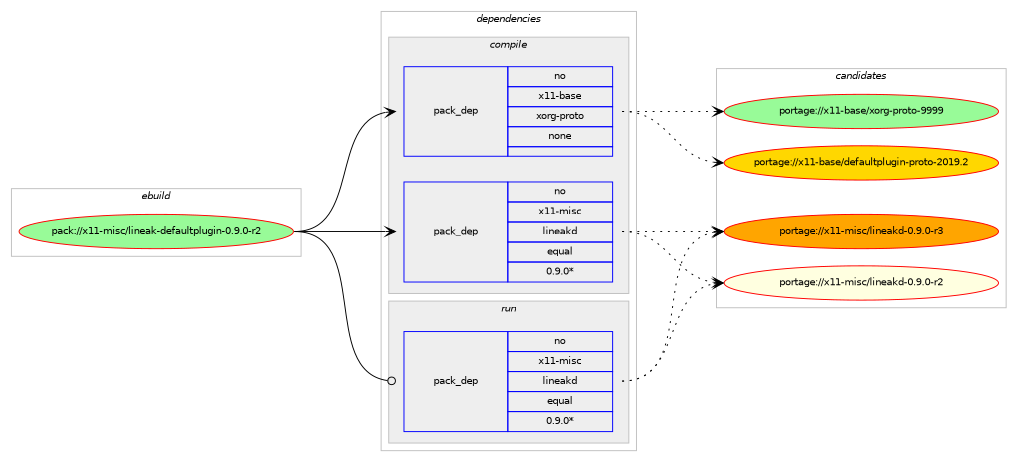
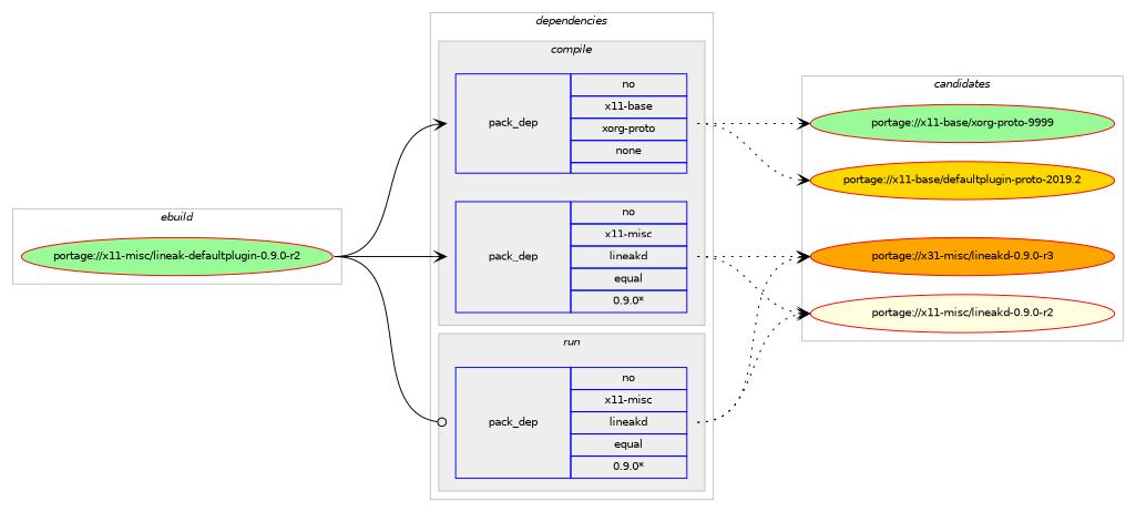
  digraph {
    compound=true
    concentrate=true
    fontname=Helvetica
    fontsize=10
    newrank=true
    rankdir=LR
    ranksep=1.5
    node [color=red fontname=Helvetica fontsize=10 style=filled]
    edge [arrowhead=vee headport=w style=dotted tailport=e weight=100]
-   n1 [fillcolor=palegreen label="pack://x11-misc/lineak-defaultplugin-0.9.0-r2" width=4]
+   n1 [fillcolor=palegreen label="portage://x11-misc/lineak-defaultplugin-0.9.0-r2" width=4]
    n2 [color=blue label=<<TABLE BORDER="0" CELLBORDER="1" CELLSPACING="0" CELLPADDING="4" WIDTH="220"><TR><TD ROWSPAN="6" CELLPADDING="30">pack_dep</TD></TR><TR><TD WIDTH="110">no</TD></TR><TR><TD>x11-base</TD></TR><TR><TD>xorg-proto</TD></TR><TR><TD>none</TD></TR><TR><TD></TD></TR></TABLE>> shape=none style=""]
    n3 [color=blue label=<<TABLE BORDER="0" CELLBORDER="1" CELLSPACING="0" CELLPADDING="4" WIDTH="220"><TR><TD ROWSPAN="6" CELLPADDING="30">pack_dep</TD></TR><TR><TD WIDTH="110">no</TD></TR><TR><TD>x11-misc</TD></TR><TR><TD>lineakd</TD></TR><TR><TD>equal</TD></TR><TR><TD>0.9.0*</TD></TR></TABLE>> shape=none style=""]
    n4 [color=blue label=<<TABLE BORDER="0" CELLBORDER="1" CELLSPACING="0" CELLPADDING="4" WIDTH="220"><TR><TD ROWSPAN="6" CELLPADDING="30">pack_dep</TD></TR><TR><TD WIDTH="110">no</TD></TR><TR><TD>x11-misc</TD></TR><TR><TD>lineakd</TD></TR><TR><TD>equal</TD></TR><TR><TD>0.9.0*</TD></TR></TABLE>> shape=none style=""]
    n5 [fillcolor=palegreen label="portage://x11-base/xorg-proto-9999" width=4]
    n6 [fillcolor=gold label="portage://x11-base/defaultplugin-proto-2019.2" width=4]
-   n7 [fillcolor=orange label="portage://x11-misc/lineakd-0.9.0-r3" width=4]
+   n7 [fillcolor=orange label="portage://x31-misc/lineakd-0.9.0-r3" width=4]
    n8 [fillcolor=lightyellow label="portage://x11-misc/lineakd-0.9.0-r2" width=4]
    subgraph cluster_1 {
      color=gray
      label=<<i>ebuild</i>>
      rank=same
      n1
    }
    subgraph cluster_2 {
      color=gray
      label=<<i>dependencies</i>>
      subgraph cluster_3 {
        color=gray
        fillcolor="#eeeeee"
        label=<<i>compile</i>>
        style=filled
        subgraph sub_4 {
          color=gray
          fillcolor="#eeeeee"
          label=<<i>compile</i>>
          style=filled
          n2
        }
        subgraph sub_5 {
          color=gray
          fillcolor="#eeeeee"
          label=<<i>compile</i>>
          style=filled
          n3
        }
      }
      subgraph cluster_6 {
        color=gray
        fillcolor="#eeeeee"
        label=<<i>compile and run</i>>
        style=filled
      }
      subgraph cluster_7 {
        color=gray
        fillcolor="#eeeeee"
        label=<<i>run</i>>
        style=filled
        subgraph sub_8 {
          color=gray
          fillcolor="#eeeeee"
          label=<<i>run</i>>
          style=filled
          n4
        }
      }
    }
    subgraph cluster_9 {
      color=gray
      label=<<i>candidates</i>>
      rank=same
      subgraph sub_10 {
        color=black
        label=<<i>candidates</i>>
        nodesep=1
        rank=same
        n5
        n6
      }
      subgraph sub_11 {
        color=black
        label=<<i>candidates</i>>
        nodesep=1
        rank=same
        n7
        n8
      }
      subgraph sub_12 {
        color=black
        label=<<i>candidates</i>>
        nodesep=1
        rank=same
        n7
        n8
      }
    }
    n1 -> n2 [style=solid weight=20]
    n1 -> n3 [style=solid weight=20]
    n1 -> n4 [arrowhead=odot style=solid weight=20]
    n2 -> n5
    n2 -> n6
    n3 -> n7
    n3 -> n8
    n4 -> n7
    n4 -> n8
  }
